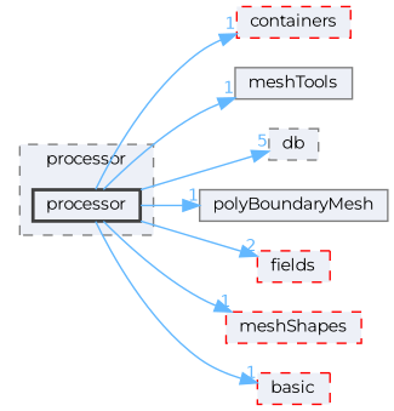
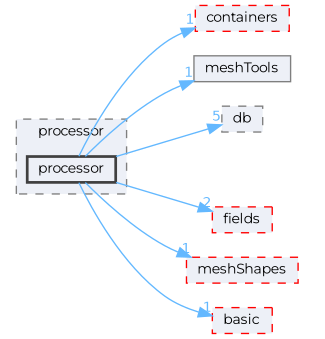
  digraph {
    compound=true
    fontname=Montserrat
    rankdir=LR
    node [color=red fillcolor="#edf0f7" fontname=Montserrat fontsize=10 shape=box style="filled,dashed"]
    edge [color=steelblue1 fontcolor=steelblue1 fontname=Montserrat fontsize=10 headlabel=1 labeldistance=1.5 labelfontname=Helvetica labelfontsize=10]
    n1 [color=grey25 height=0.2 label=processor style="filled,bold" width=0.4]
    n2 [height=0.2 label=containers width=0.4]
    n3 [color=grey50 height=0.2 label=meshTools style=filled width=0.4]
    n4 [color=grey50 height=0.2 label=db width=0.4]
-   n5 [color=grey50 height=0.2 label=polyBoundaryMesh style=filled width=0.4]
    n6 [height=0.2 label=fields width=0.4]
    n7 [height=0.2 label=meshShapes width=0.4]
    n8 [height=0.2 label=basic width=0.4]
    subgraph cluster_1 {
      bgcolor="#edf0f7"
      fontsize=10
      label=processor
      pencolor=grey50
      style="filled,dashed"
      n1
    }
    n1 -> n2
    n1 -> n3
    n1 -> n4 [headlabel=5]
-   n1 -> n5
    n1 -> n6 [headlabel=2]
    n1 -> n7
    n1 -> n8
  }
